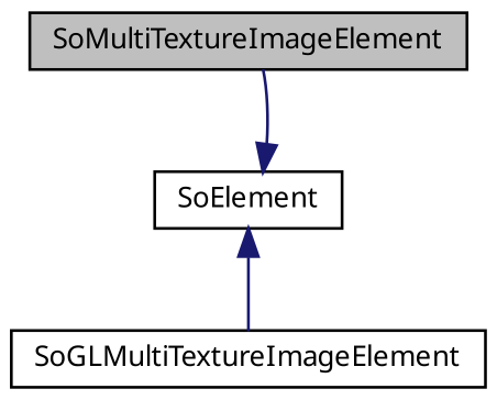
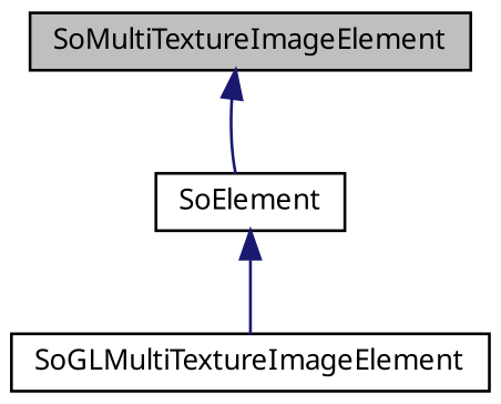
  digraph {
    fontname="Noto Sans"
    node [color=black fillcolor=white fontname="Noto Sans" fontsize=10 shape=record style=filled]
    edge [color=midnightblue dir=back fontname="Noto Sans" fontsize=10 labelfontname=Helvetica labelfontsize=10 style=solid]
    n1 [fillcolor=grey75 fontcolor=black height=0.2 label=SoMultiTextureImageElement width=0.4]
    n2 [height=0.2 label=SoGLMultiTextureImageElement width=0.4]
    n3 [height=0.2 label=SoElement width=0.4]
-   n3 -> n1
+   n1 -> n3
    n3 -> n2
  }
